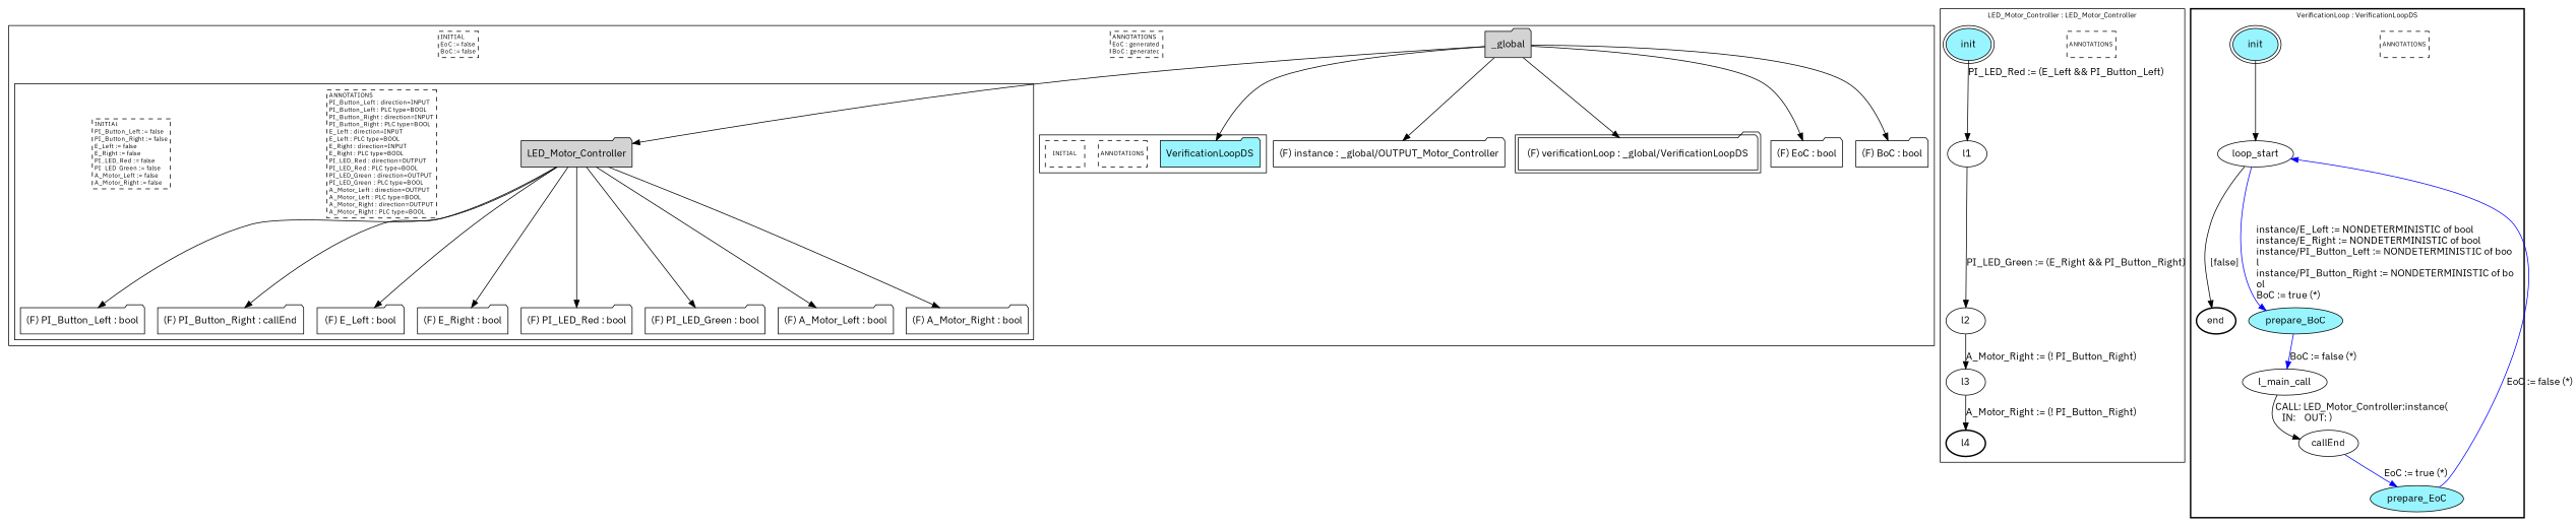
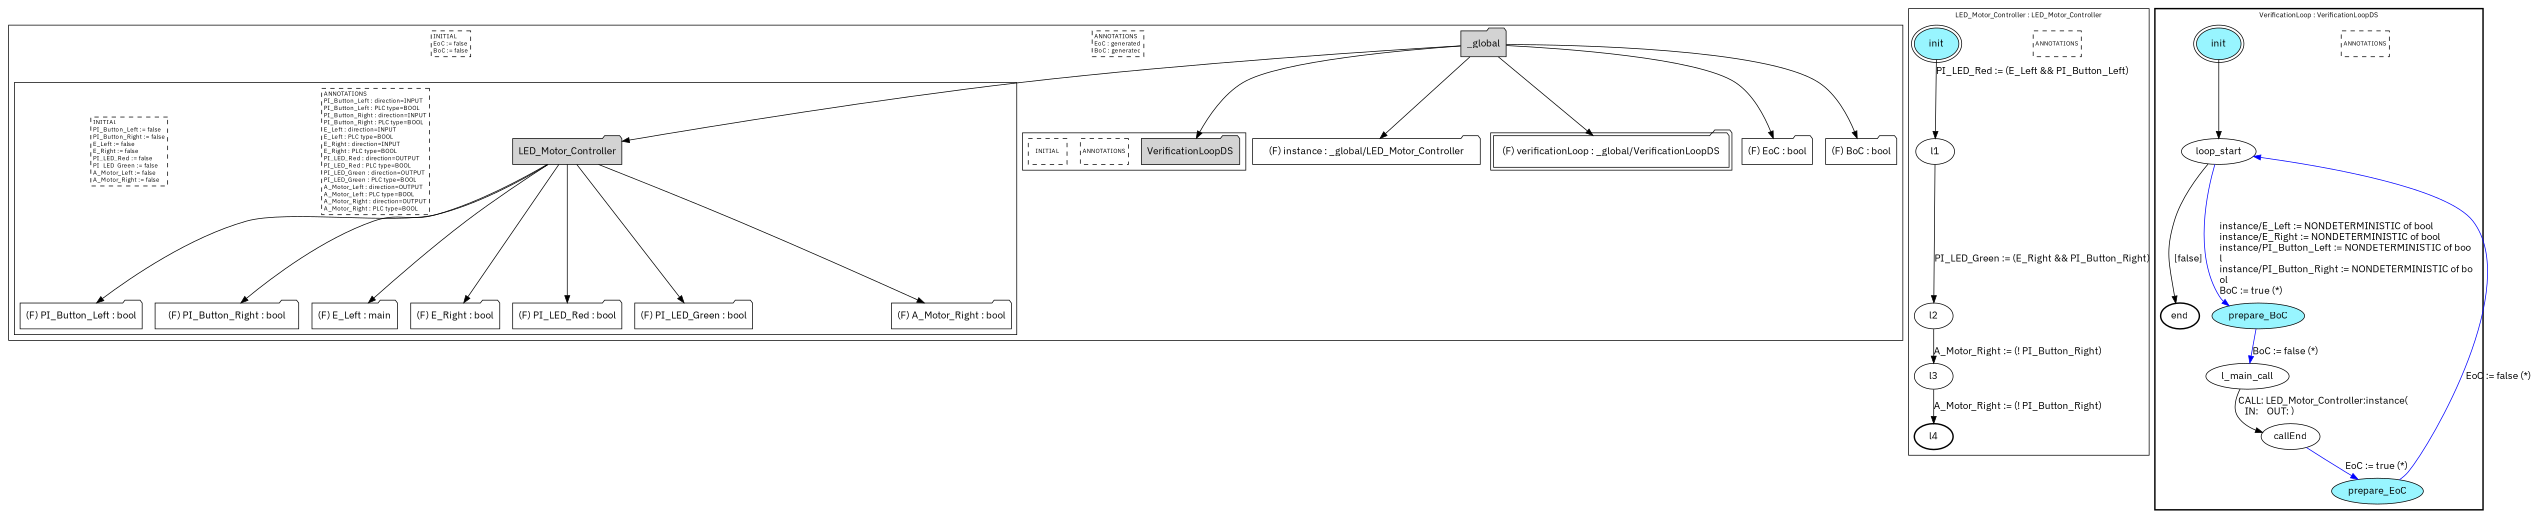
  digraph {
    fontname="IBM Plex Sans"
    node [fontname="IBM Plex Sans" shape=folder style=filled fillcolor=white]
    edge [fontname="IBM Plex Sans"]
    n1 [label=LED_Motor_Controller fillcolor=""]
    n2 [label="(F) PI_Button_Left : bool"]
-   n3 [label="(F) PI_Button_Right : callEnd"]
-   n4 [label="(F) E_Left : bool"]
+   n3 [label="(F) PI_Button_Right : bool"]
+   n4 [label="(F) E_Left : main"]
    n5 [label="(F) E_Right : bool"]
    n6 [label="(F) PI_LED_Red : bool"]
    n7 [label="(F) PI_LED_Green : bool"]
-   n8 [label="(F) A_Motor_Left : bool"]
    n9 [label="(F) A_Motor_Right : bool"]
    n10 [fontsize=9 label="ANNOTATIONS\lPI_Button_Left : direction=INPUT\lPI_Button_Left : PLC type=BOOL\lPI_Button_Right : direction=INPUT\lPI_Button_Right : PLC type=BOOL\lE_Left : direction=INPUT\lE_Left : PLC type=BOOL\lE_Right : direction=INPUT\lE_Right : PLC type=BOOL\lPI_LED_Red : direction=OUTPUT\lPI_LED_Red : PLC type=BOOL\lPI_LED_Green : direction=OUTPUT\lPI_LED_Green : PLC type=BOOL\lA_Motor_Left : direction=OUTPUT\lA_Motor_Left : PLC type=BOOL\lA_Motor_Right : direction=OUTPUT\lA_Motor_Right : PLC type=BOOL\l" margin="0.04,0.04" shape=rectangle style=dashed]
    n11 [fillcolor=lightyellow fontsize=9 label="INITIAL\lPI_Button_Left := false\lPI_Button_Right := false\lE_Left := false\lE_Right := false\lPI_LED_Red := false\lPI_LED_Green := false\lA_Motor_Left := false\lA_Motor_Right := false\l" margin="0.04,0.04" shape=rectangle style=dashed]
-   n12 [label=VerificationLoopDS fillcolor=cadetblue1]
+   n12 [label=VerificationLoopDS fillcolor=""]
    n13 [fontsize=9 label=ANNOTATIONS margin="0.04,0.04" shape=rectangle style=dashed]
    n14 [fillcolor=lightyellow fontsize=9 label=INITIAL margin="0.04,0.04" shape=rectangle style=dashed]
    n15 [label=_global fillcolor=""]
-   n16 [label="(F) instance : _global/OUTPUT_Motor_Controller"]
+   n16 [label="(F) instance : _global/LED_Motor_Controller"]
    n17 [label="(F) verificationLoop : _global/VerificationLoopDS" peripheries=2]
    n18 [label="(F) EoC : bool"]
    n19 [label="(F) BoC : bool"]
    n20 [fontsize=9 label="ANNOTATIONS\lEoC : generated\lBoC : generated\l" margin="0.04,0.04" shape=rectangle style=dashed]
    n21 [fillcolor=lightyellow fontsize=9 label="INITIAL\lEoC := false\lBoC := false\l" margin="0.04,0.04" shape=rectangle style=dashed]
    n22 [fontsize=9 label=ANNOTATIONS margin="0.04,0.04" shape=rectangle style=dashed]
    n23 [color=black fillcolor=cadetblue1 label=init peripheries=2 shape=ellipse]
    n24 [color=black label=l1 shape=ellipse]
    n25 [color=black label=l2 shape=ellipse]
    n26 [color=black label=l3 shape=ellipse]
    n27 [color=black label=l4 shape=ellipse style=bold]
    n28 [fontsize=9 label=ANNOTATIONS margin="0.04,0.04" shape=rectangle style=dashed]
    n29 [color=black fillcolor=cadetblue1 label=init peripheries=2 shape=ellipse]
    n30 [color=black label=loop_start shape=ellipse]
    n31 [color=black fillcolor=cadetblue1 label=end shape=ellipse style=bold]
    n32 [color=black fillcolor=cadetblue1 label=prepare_BoC shape=ellipse]
    n33 [color=black label=l_main_call shape=ellipse]
    n34 [color=black label=callEnd shape=ellipse]
    n35 [color=black fillcolor=cadetblue1 label=prepare_EoC shape=ellipse]
    subgraph cluster_1 {
      n15
      n16
      n17
      n18
      n19
      n20
      n21
      subgraph cluster_2 {
        n1
        n2
        n3
        n4
        n5
        n6
        n7
-       n8
        n9
        n10
        n11
      }
      subgraph cluster_3 {
        n12
        n13
        n14
      }
    }
    subgraph cluster_4 {
      color=black
      fontsize=10
      label="LED_Motor_Controller : LED_Motor_Controller"
      ranksep=0.4
      n22
      n23
      n24
      n25
      n26
      n27
    }
    subgraph cluster_5 {
      color=black
      fontsize=10
      label="VerificationLoop : VerificationLoopDS"
      ranksep=0.4
      style=bold
      n28
      n29
      n30
      n31
      n32
      n33
      n34
      n35
    }
    n1 -> n2
    n1 -> n3
    n1 -> n4
    n1 -> n5
    n1 -> n6
    n1 -> n7
-   n1 -> n8
    n1 -> n9
    n15 -> n1
    n15 -> n12
    n15 -> n16
    n15 -> n17
    n15 -> n18
    n15 -> n19
    n23 -> n24 [color=black label="PI_LED_Red := (E_Left && PI_Button_Left)"]
    n24 -> n25 [color=black label="PI_LED_Green := (E_Right && PI_Button_Right)"]
    n25 -> n26 [color=black label="A_Motor_Right := (! PI_Button_Right)"]
    n26 -> n27 [color=black label="A_Motor_Right := (! PI_Button_Right)"]
    n29 -> n30 [color=black]
    n30 -> n31 [color=black label="[false]"]
    n30 -> n32 [color=blue label="instance/E_Left := NONDETERMINISTIC of bool\linstance/E_Right := NONDETERMINISTIC of bool\linstance/PI_Button_Left := NONDETERMINISTIC of boo\ll\linstance/PI_Button_Right := NONDETERMINISTIC of bo\lol\lBoC := true (*)\l"]
    n32 -> n33 [color=blue label="BoC := false (*)"]
    n33 -> n34 [color=black label="CALL: LED_Motor_Controller:instance(\l   IN:    OUT: )\l"]
    n34 -> n35 [color=blue label="EoC := true (*)"]
    n35 -> n30 [color=blue label="EoC := false (*)"]
  }
